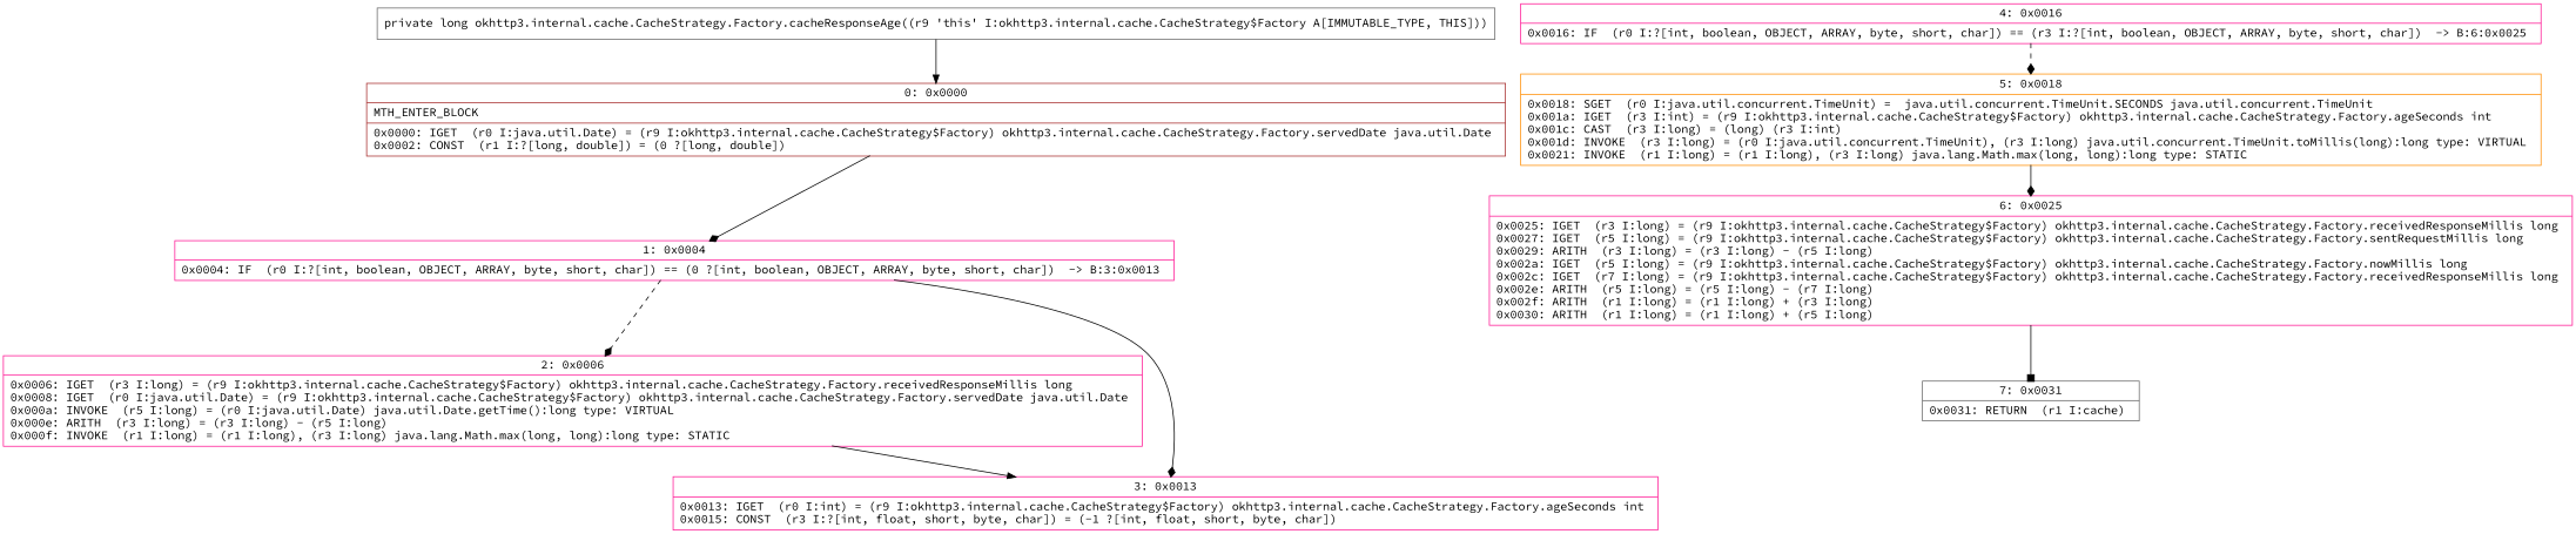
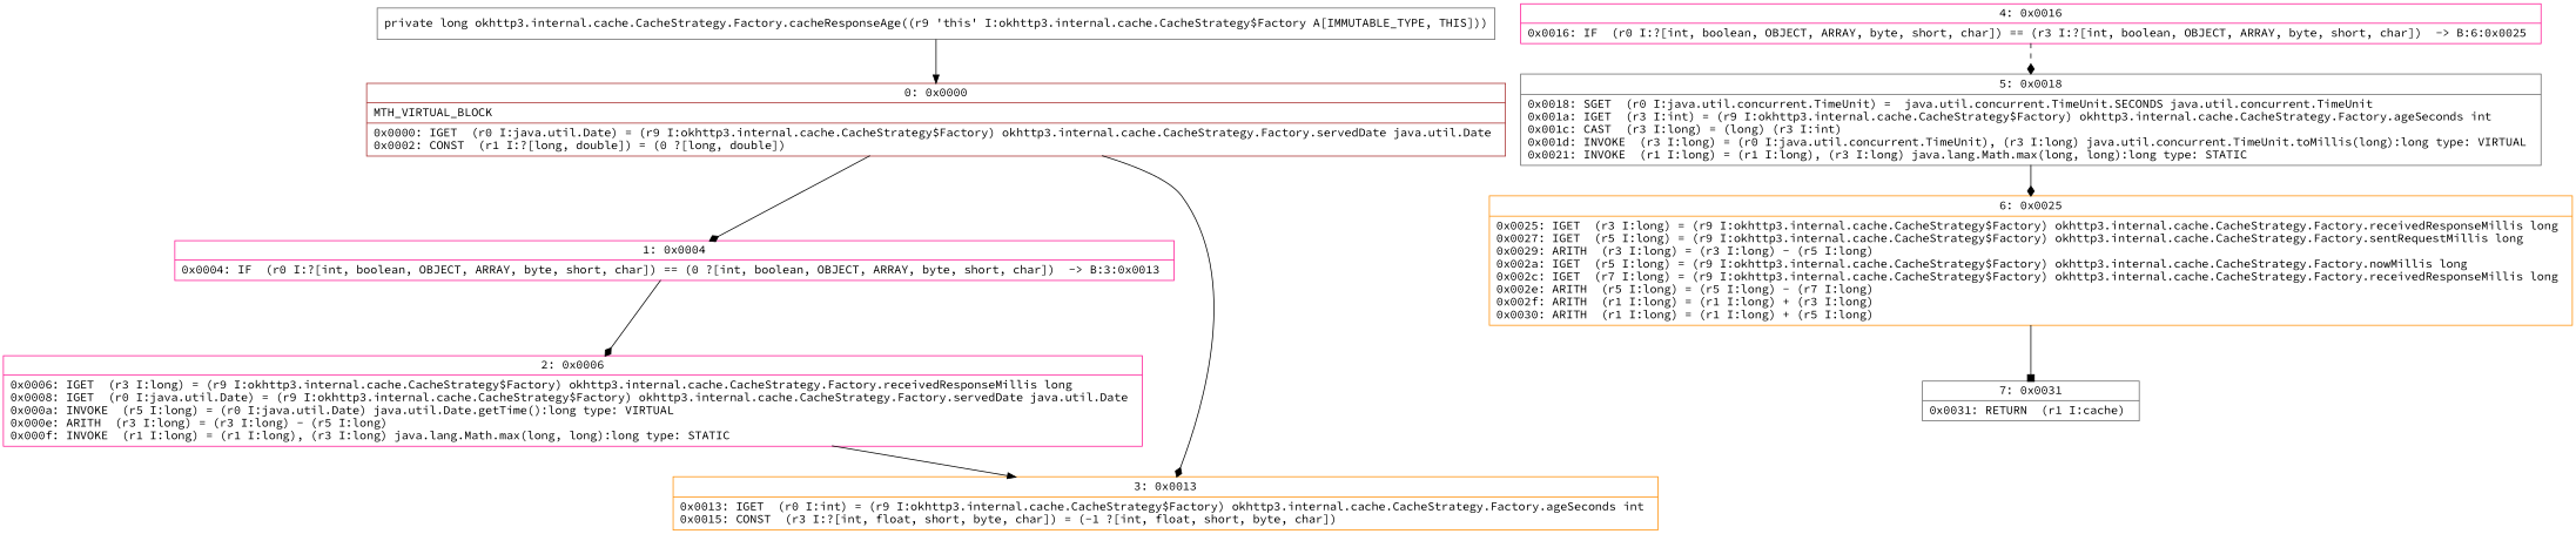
  digraph {
    fontname="Source Code Pro"
    node [color=deeppink fontname="Source Code Pro" shape=record]
    edge [arrowhead=diamond fontname="Source Code Pro"]
-   n1 [color=brown label="{0\:\ 0x0000|MTH_ENTER_BLOCK\l|0x0000: IGET  (r0 I:java.util.Date) = (r9 I:okhttp3.internal.cache.CacheStrategy$Factory) okhttp3.internal.cache.CacheStrategy.Factory.servedDate java.util.Date \l0x0002: CONST  (r1 I:?[long, double]) = (0 ?[long, double]) \l}"]
+   n1 [color=brown label="{0\:\ 0x0000|MTH_VIRTUAL_BLOCK\l|0x0000: IGET  (r0 I:java.util.Date) = (r9 I:okhttp3.internal.cache.CacheStrategy$Factory) okhttp3.internal.cache.CacheStrategy.Factory.servedDate java.util.Date \l0x0002: CONST  (r1 I:?[long, double]) = (0 ?[long, double]) \l}"]
    n2 [label="{1\:\ 0x0004|0x0004: IF  (r0 I:?[int, boolean, OBJECT, ARRAY, byte, short, char]) == (0 ?[int, boolean, OBJECT, ARRAY, byte, short, char])  \-\> B:3:0x0013 \l}"]
    n3 [label="{2\:\ 0x0006|0x0006: IGET  (r3 I:long) = (r9 I:okhttp3.internal.cache.CacheStrategy$Factory) okhttp3.internal.cache.CacheStrategy.Factory.receivedResponseMillis long \l0x0008: IGET  (r0 I:java.util.Date) = (r9 I:okhttp3.internal.cache.CacheStrategy$Factory) okhttp3.internal.cache.CacheStrategy.Factory.servedDate java.util.Date \l0x000a: INVOKE  (r5 I:long) = (r0 I:java.util.Date) java.util.Date.getTime():long type: VIRTUAL \l0x000e: ARITH  (r3 I:long) = (r3 I:long) \- (r5 I:long) \l0x000f: INVOKE  (r1 I:long) = (r1 I:long), (r3 I:long) java.lang.Math.max(long, long):long type: STATIC \l}"]
-   n4 [label="{3\:\ 0x0013|0x0013: IGET  (r0 I:int) = (r9 I:okhttp3.internal.cache.CacheStrategy$Factory) okhttp3.internal.cache.CacheStrategy.Factory.ageSeconds int \l0x0015: CONST  (r3 I:?[int, float, short, byte, char]) = (\-1 ?[int, float, short, byte, char]) \l}"]
+   n4 [color=darkorange label="{3\:\ 0x0013|0x0013: IGET  (r0 I:int) = (r9 I:okhttp3.internal.cache.CacheStrategy$Factory) okhttp3.internal.cache.CacheStrategy.Factory.ageSeconds int \l0x0015: CONST  (r3 I:?[int, float, short, byte, char]) = (\-1 ?[int, float, short, byte, char]) \l}"]
    n5 [label="{4\:\ 0x0016|0x0016: IF  (r0 I:?[int, boolean, OBJECT, ARRAY, byte, short, char]) == (r3 I:?[int, boolean, OBJECT, ARRAY, byte, short, char])  \-\> B:6:0x0025 \l}"]
-   n6 [color=darkorange label="{5\:\ 0x0018|0x0018: SGET  (r0 I:java.util.concurrent.TimeUnit) =  java.util.concurrent.TimeUnit.SECONDS java.util.concurrent.TimeUnit \l0x001a: IGET  (r3 I:int) = (r9 I:okhttp3.internal.cache.CacheStrategy$Factory) okhttp3.internal.cache.CacheStrategy.Factory.ageSeconds int \l0x001c: CAST  (r3 I:long) = (long) (r3 I:int) \l0x001d: INVOKE  (r3 I:long) = (r0 I:java.util.concurrent.TimeUnit), (r3 I:long) java.util.concurrent.TimeUnit.toMillis(long):long type: VIRTUAL \l0x0021: INVOKE  (r1 I:long) = (r1 I:long), (r3 I:long) java.lang.Math.max(long, long):long type: STATIC \l}"]
-   n7 [label="{6\:\ 0x0025|0x0025: IGET  (r3 I:long) = (r9 I:okhttp3.internal.cache.CacheStrategy$Factory) okhttp3.internal.cache.CacheStrategy.Factory.receivedResponseMillis long \l0x0027: IGET  (r5 I:long) = (r9 I:okhttp3.internal.cache.CacheStrategy$Factory) okhttp3.internal.cache.CacheStrategy.Factory.sentRequestMillis long \l0x0029: ARITH  (r3 I:long) = (r3 I:long) \- (r5 I:long) \l0x002a: IGET  (r5 I:long) = (r9 I:okhttp3.internal.cache.CacheStrategy$Factory) okhttp3.internal.cache.CacheStrategy.Factory.nowMillis long \l0x002c: IGET  (r7 I:long) = (r9 I:okhttp3.internal.cache.CacheStrategy$Factory) okhttp3.internal.cache.CacheStrategy.Factory.receivedResponseMillis long \l0x002e: ARITH  (r5 I:long) = (r5 I:long) \- (r7 I:long) \l0x002f: ARITH  (r1 I:long) = (r1 I:long) + (r3 I:long) \l0x0030: ARITH  (r1 I:long) = (r1 I:long) + (r5 I:long) \l}"]
+   n6 [color=gray40 label="{5\:\ 0x0018|0x0018: SGET  (r0 I:java.util.concurrent.TimeUnit) =  java.util.concurrent.TimeUnit.SECONDS java.util.concurrent.TimeUnit \l0x001a: IGET  (r3 I:int) = (r9 I:okhttp3.internal.cache.CacheStrategy$Factory) okhttp3.internal.cache.CacheStrategy.Factory.ageSeconds int \l0x001c: CAST  (r3 I:long) = (long) (r3 I:int) \l0x001d: INVOKE  (r3 I:long) = (r0 I:java.util.concurrent.TimeUnit), (r3 I:long) java.util.concurrent.TimeUnit.toMillis(long):long type: VIRTUAL \l0x0021: INVOKE  (r1 I:long) = (r1 I:long), (r3 I:long) java.lang.Math.max(long, long):long type: STATIC \l}"]
+   n7 [color=darkorange label="{6\:\ 0x0025|0x0025: IGET  (r3 I:long) = (r9 I:okhttp3.internal.cache.CacheStrategy$Factory) okhttp3.internal.cache.CacheStrategy.Factory.receivedResponseMillis long \l0x0027: IGET  (r5 I:long) = (r9 I:okhttp3.internal.cache.CacheStrategy$Factory) okhttp3.internal.cache.CacheStrategy.Factory.sentRequestMillis long \l0x0029: ARITH  (r3 I:long) = (r3 I:long) \- (r5 I:long) \l0x002a: IGET  (r5 I:long) = (r9 I:okhttp3.internal.cache.CacheStrategy$Factory) okhttp3.internal.cache.CacheStrategy.Factory.nowMillis long \l0x002c: IGET  (r7 I:long) = (r9 I:okhttp3.internal.cache.CacheStrategy$Factory) okhttp3.internal.cache.CacheStrategy.Factory.receivedResponseMillis long \l0x002e: ARITH  (r5 I:long) = (r5 I:long) \- (r7 I:long) \l0x002f: ARITH  (r1 I:long) = (r1 I:long) + (r3 I:long) \l0x0030: ARITH  (r1 I:long) = (r1 I:long) + (r5 I:long) \l}"]
    n8 [color=gray40 label="{7\:\ 0x0031|0x0031: RETURN  (r1 I:cache) \l}"]
    n9 [color=gray40 label="{private long okhttp3.internal.cache.CacheStrategy.Factory.cacheResponseAge((r9 'this' I:okhttp3.internal.cache.CacheStrategy$Factory A[IMMUTABLE_TYPE, THIS])) }"]
    n1 -> n2
-   n2 -> n3 [style=dashed]
-   n2 -> n4
+   n2 -> n3 [style=solid]
+   n1 -> n4
    n3 -> n4 [arrowhead=normal]
    n5 -> n6 [style=dashed]
    n6 -> n7
    n7 -> n8 [arrowhead=box]
    n9 -> n1 [arrowhead=normal]
  }
